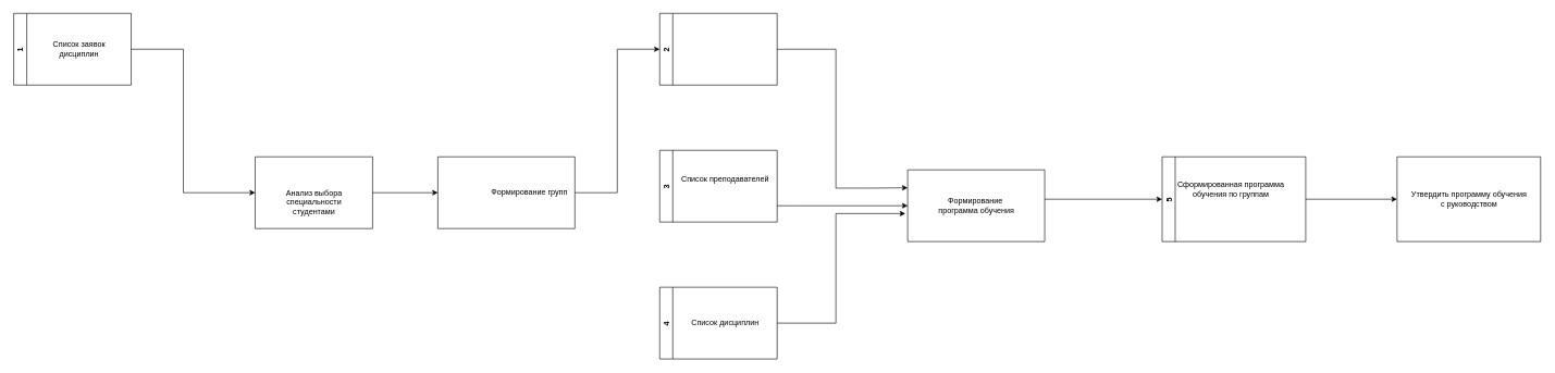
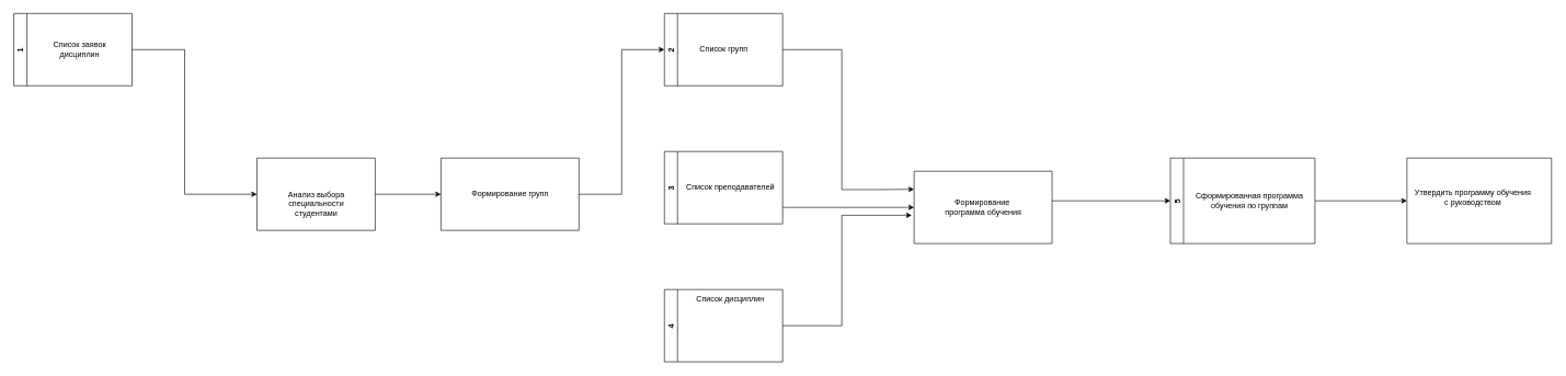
  <mxCell id="0" />
  <mxCell id="1" parent="0" />
  <mxCell id="2" style="edgeStyle=orthogonalEdgeStyle;rounded=0;orthogonalLoop=1;jettySize=auto;html=1;entryX=0;entryY=0.5;entryDx=0;entryDy=0;" edge="1" parent="1" source="3" target="6"><mxGeometry relative="1" as="geometry"><mxPoint x="260" y="350" as="targetPoint" /><Array as="points"><mxPoint x="280" y="75" /><mxPoint x="280" y="295" /></Array></mxGeometry></mxCell>
  <mxCell id="3" value="1" style="swimlane;horizontal=0;startSize=20;" vertex="1" parent="1"><mxGeometry x="20" y="20" width="180" height="110" as="geometry" /></mxCell>
  <mxCell id="4" value="&lt;span style=&quot;&quot;&gt;Список заявок&lt;/span&gt;&lt;br style=&quot;&quot;&gt;&lt;span style=&quot;&quot;&gt;дисциплин&lt;/span&gt;" style="text;html=1;align=center;verticalAlign=middle;resizable=0;points=[];autosize=1;strokeColor=none;fillColor=none;" vertex="1" parent="3"><mxGeometry x="50" y="40" width="100" height="30" as="geometry" /></mxCell>
  <mxCell id="5" style="edgeStyle=orthogonalEdgeStyle;rounded=0;orthogonalLoop=1;jettySize=auto;html=1;" edge="1" parent="1" source="6" target="12"><mxGeometry relative="1" as="geometry" /></mxCell>
  <mxCell id="6" value="" style="swimlane;horizontal=0;startSize=0;" vertex="1" parent="1"><mxGeometry x="390" y="240" width="180" height="110" as="geometry"><mxRectangle x="340" y="180" width="30" height="30" as="alternateBounds" /></mxGeometry></mxCell>
  <mxCell id="7" value="Анализ выбора&lt;br&gt;специальности&lt;br&gt;студентами" style="text;html=1;align=center;verticalAlign=middle;resizable=0;points=[];autosize=1;strokeColor=none;fillColor=none;" vertex="1" parent="6"><mxGeometry x="40" y="45" width="100" height="50" as="geometry" /></mxCell>
  <mxCell id="8" style="edgeStyle=orthogonalEdgeStyle;rounded=0;orthogonalLoop=1;jettySize=auto;html=1;entryX=0;entryY=0.25;entryDx=0;entryDy=0;" edge="1" parent="1" source="9" target="24"><mxGeometry relative="1" as="geometry"><mxPoint x="1300" y="290" as="targetPoint" /><Array as="points"><mxPoint x="1280" y="75" /><mxPoint x="1280" y="288" /><mxPoint x="1330" y="288" /></Array></mxGeometry></mxCell>
  <mxCell id="9" value="2" style="swimlane;horizontal=0;startSize=20;" vertex="1" parent="1"><mxGeometry x="1010" y="20" width="180" height="110" as="geometry" /></mxCell>
+ <mxCell id="10" value="Список групп" style="text;html=1;align=center;verticalAlign=middle;resizable=0;points=[];autosize=1;strokeColor=none;fillColor=none;" vertex="1" parent="9"><mxGeometry x="45" y="45" width="90" height="20" as="geometry" /></mxCell>
  <mxCell id="11" value="" style="edgeStyle=orthogonalEdgeStyle;rounded=0;orthogonalLoop=1;jettySize=auto;html=1;entryX=0;entryY=0.5;entryDx=0;entryDy=0;" edge="1" parent="1" source="12" target="9"><mxGeometry relative="1" as="geometry"><mxPoint x="990" y="255" as="targetPoint" /></mxGeometry></mxCell>
  <mxCell id="12" value="" style="swimlane;horizontal=0;startSize=0;" vertex="1" parent="1"><mxGeometry x="670" y="240" width="210" height="110" as="geometry"><mxRectangle x="340" y="180" width="30" height="30" as="alternateBounds" /></mxGeometry></mxCell>
- <mxCell id="13" value="Формирование групп" style="text;html=1;align=center;verticalAlign=middle;resizable=0;points=[];autosize=1;strokeColor=none;fillColor=none;" vertex="1" parent="12"><mxGeometry x="75" y="45" width="130" height="20" as="geometry" /></mxCell>
+ <mxCell id="13" value="Формирование групп" style="text;html=1;align=center;verticalAlign=middle;resizable=0;points=[];autosize=1;strokeColor=none;fillColor=none;" vertex="1" parent="12"><mxGeometry x="40" y="45" width="130" height="20" as="geometry" /></mxCell>
  <mxCell id="14" style="edgeStyle=orthogonalEdgeStyle;rounded=0;orthogonalLoop=1;jettySize=auto;html=1;" edge="1" parent="1" source="15" target="24"><mxGeometry relative="1" as="geometry"><Array as="points"><mxPoint x="1220" y="315" /><mxPoint x="1220" y="315" /></Array></mxGeometry></mxCell>
  <mxCell id="15" value="3" style="swimlane;horizontal=0;startSize=20;" vertex="1" parent="1"><mxGeometry x="1010" y="230" width="180" height="110" as="geometry" /></mxCell>
- <mxCell id="16" value="Список преподавателей" style="text;html=1;align=center;verticalAlign=middle;resizable=0;points=[];autosize=1;strokeColor=none;fillColor=none;" vertex="1" parent="15"><mxGeometry x="25" y="35" width="150" height="20" as="geometry" /></mxCell>
+ <mxCell id="16" value="Список преподавателей" style="text;html=1;align=center;verticalAlign=middle;resizable=0;points=[];autosize=1;strokeColor=none;fillColor=none;" vertex="1" parent="15"><mxGeometry x="25" y="45" width="150" height="20" as="geometry" /></mxCell>
  <mxCell id="17" style="edgeStyle=orthogonalEdgeStyle;rounded=0;orthogonalLoop=1;jettySize=auto;html=1;entryX=-0.017;entryY=0.609;entryDx=0;entryDy=0;entryPerimeter=0;" edge="1" parent="1" source="18" target="24"><mxGeometry relative="1" as="geometry"><mxPoint x="1250" y="320" as="targetPoint" /><Array as="points"><mxPoint x="1280" y="495" /><mxPoint x="1280" y="327" /></Array></mxGeometry></mxCell>
  <mxCell id="18" value="4" style="swimlane;horizontal=0;startSize=20;" vertex="1" parent="1"><mxGeometry x="1010" y="440" width="180" height="110" as="geometry" /></mxCell>
- <mxCell id="19" value="Список дисциплин" style="text;html=1;align=center;verticalAlign=middle;resizable=0;points=[];autosize=1;strokeColor=none;fillColor=none;" vertex="1" parent="18"><mxGeometry x="40" y="45" width="120" height="20" as="geometry" /></mxCell>
+ <mxCell id="19" value="Список дисциплин" style="text;html=1;align=center;verticalAlign=middle;resizable=0;points=[];autosize=1;strokeColor=none;fillColor=none;" vertex="1" parent="18"><mxGeometry x="40" y="5" width="120" height="20" as="geometry" /></mxCell>
  <mxCell id="20" style="edgeStyle=orthogonalEdgeStyle;rounded=0;orthogonalLoop=1;jettySize=auto;html=1;entryX=0;entryY=0.5;entryDx=0;entryDy=0;" edge="1" parent="1" source="21" target="26"><mxGeometry relative="1" as="geometry" /></mxCell>
  <mxCell id="21" value="5" style="swimlane;horizontal=0;startSize=20;" vertex="1" parent="1"><mxGeometry x="1780" y="240" width="220" height="130" as="geometry" /></mxCell>
- <mxCell id="22" value="Сформированная программа&lt;br&gt;обучения по группам" style="text;html=1;align=center;verticalAlign=middle;resizable=0;points=[];autosize=1;strokeColor=none;fillColor=none;" vertex="1" parent="21"><mxGeometry x="15" y="35" width="180" height="30" as="geometry" /></mxCell>
+ <mxCell id="22" value="Сформированная программа&lt;br&gt;обучения по группам" style="text;html=1;align=center;verticalAlign=middle;resizable=0;points=[];autosize=1;strokeColor=none;fillColor=none;" vertex="1" parent="21"><mxGeometry x="30" y="50" width="180" height="30" as="geometry" /></mxCell>
  <mxCell id="23" style="edgeStyle=orthogonalEdgeStyle;rounded=0;orthogonalLoop=1;jettySize=auto;html=1;entryX=0;entryY=0.5;entryDx=0;entryDy=0;" edge="1" parent="1" source="24" target="21"><mxGeometry relative="1" as="geometry"><Array as="points"><mxPoint x="1620" y="305" /><mxPoint x="1620" y="305" /></Array></mxGeometry></mxCell>
  <mxCell id="24" value="" style="swimlane;horizontal=0;startSize=0;" vertex="1" parent="1"><mxGeometry x="1390" y="260" width="210" height="110" as="geometry"><mxRectangle x="340" y="180" width="30" height="30" as="alternateBounds" /></mxGeometry></mxCell>
  <mxCell id="25" value="Формирование&amp;nbsp;&lt;br&gt;программа обучения" style="text;html=1;align=center;verticalAlign=middle;resizable=0;points=[];autosize=1;strokeColor=none;fillColor=none;" vertex="1" parent="24"><mxGeometry x="40" y="40" width="130" height="30" as="geometry" /></mxCell>
  <mxCell id="26" value="" style="swimlane;horizontal=0;startSize=0;" vertex="1" parent="1"><mxGeometry x="2140" y="240" width="220" height="130" as="geometry" /></mxCell>
- <mxCell id="27" value="Утвердить программу обучения&lt;br&gt;с руководством" style="text;html=1;align=center;verticalAlign=middle;resizable=0;points=[];autosize=1;strokeColor=none;fillColor=none;" vertex="1" parent="26"><mxGeometry x="15" y="50" width="190" height="30" as="geometry" /></mxCell>
+ <mxCell id="27" value="Утвердить программу обучения&lt;br&gt;с руководством" style="text;html=1;align=center;verticalAlign=middle;resizable=0;points=[];autosize=1;strokeColor=none;fillColor=none;" vertex="1" parent="26"><mxGeometry x="5" y="45" width="190" height="30" as="geometry" /></mxCell>
